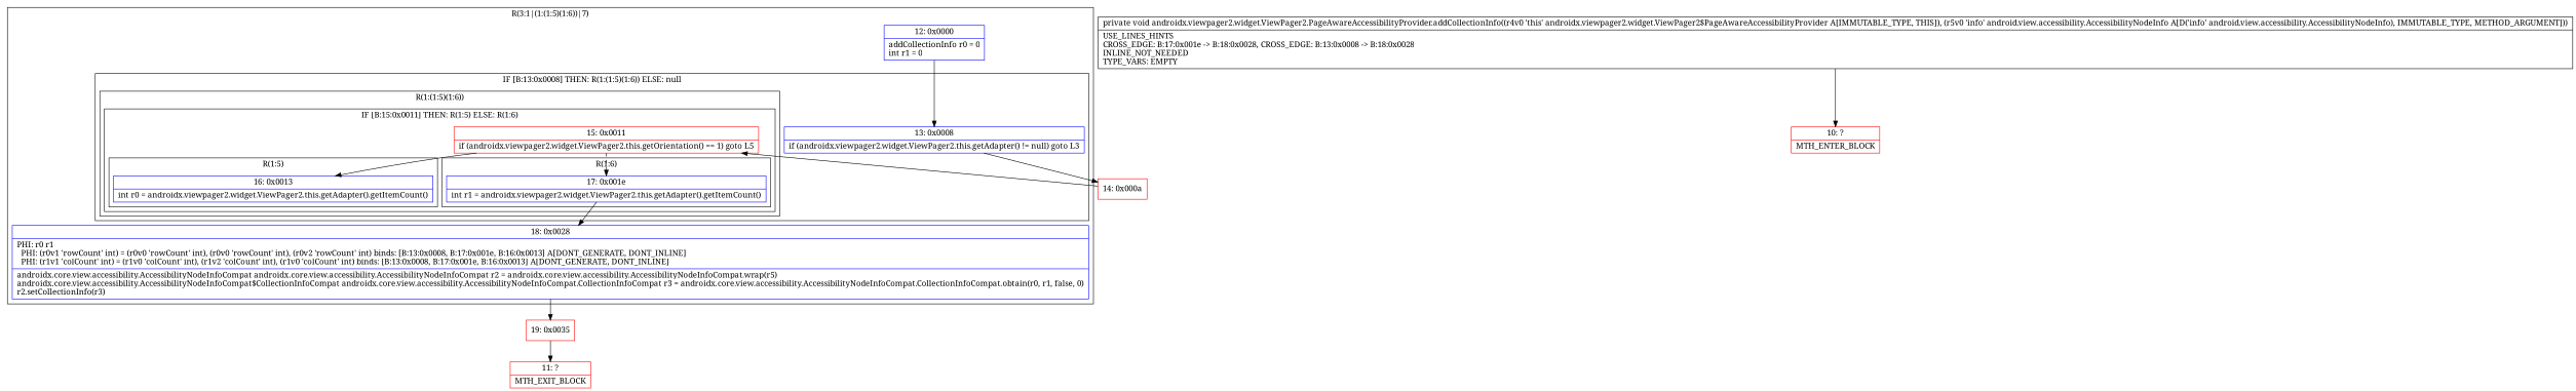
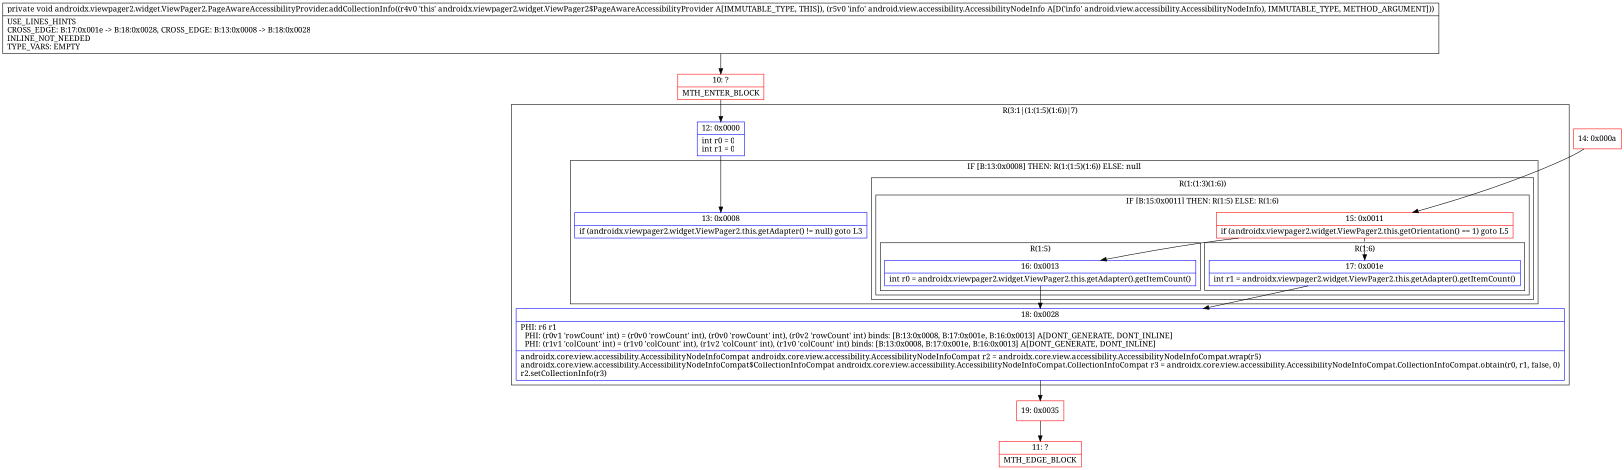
  digraph {
    fontname="Noto Serif"
    node [color=blue fontname="Noto Serif" shape=record]
    edge [fontname="Noto Serif"]
    n1 [label="{16\:\ 0x0013|int r0 = androidx.viewpager2.widget.ViewPager2.this.getAdapter().getItemCount()\l}"]
    n2 [label="{17\:\ 0x001e|int r1 = androidx.viewpager2.widget.ViewPager2.this.getAdapter().getItemCount()\l}"]
    n3 [color=red label="{15\:\ 0x0011|if (androidx.viewpager2.widget.ViewPager2.this.getOrientation() == 1) goto L5\l}"]
    n4 [label="{13\:\ 0x0008|if (androidx.viewpager2.widget.ViewPager2.this.getAdapter() != null) goto L3\l}"]
-   n5 [label="{12\:\ 0x0000|addCollectionInfo r0 = 0\lint r1 = 0\l}"]
-   n6 [label="{18\:\ 0x0028|PHI: r0 r1 \l  PHI: (r0v1 'rowCount' int) = (r0v0 'rowCount' int), (r0v0 'rowCount' int), (r0v2 'rowCount' int) binds: [B:13:0x0008, B:17:0x001e, B:16:0x0013] A[DONT_GENERATE, DONT_INLINE]\l  PHI: (r1v1 'colCount' int) = (r1v0 'colCount' int), (r1v2 'colCount' int), (r1v0 'colCount' int) binds: [B:13:0x0008, B:17:0x001e, B:16:0x0013] A[DONT_GENERATE, DONT_INLINE]\l|androidx.core.view.accessibility.AccessibilityNodeInfoCompat androidx.core.view.accessibility.AccessibilityNodeInfoCompat r2 = androidx.core.view.accessibility.AccessibilityNodeInfoCompat.wrap(r5)\landroidx.core.view.accessibility.AccessibilityNodeInfoCompat$CollectionInfoCompat androidx.core.view.accessibility.AccessibilityNodeInfoCompat.CollectionInfoCompat r3 = androidx.core.view.accessibility.AccessibilityNodeInfoCompat.CollectionInfoCompat.obtain(r0, r1, false, 0)\lr2.setCollectionInfo(r3)\l}"]
+   n5 [label="{12\:\ 0x0000|int r0 = 0\lint r1 = 0\l}"]
+   n6 [label="{18\:\ 0x0028|PHI: r6 r1 \l  PHI: (r0v1 'rowCount' int) = (r0v0 'rowCount' int), (r0v0 'rowCount' int), (r0v2 'rowCount' int) binds: [B:13:0x0008, B:17:0x001e, B:16:0x0013] A[DONT_GENERATE, DONT_INLINE]\l  PHI: (r1v1 'colCount' int) = (r1v0 'colCount' int), (r1v2 'colCount' int), (r1v0 'colCount' int) binds: [B:13:0x0008, B:17:0x001e, B:16:0x0013] A[DONT_GENERATE, DONT_INLINE]\l|androidx.core.view.accessibility.AccessibilityNodeInfoCompat androidx.core.view.accessibility.AccessibilityNodeInfoCompat r2 = androidx.core.view.accessibility.AccessibilityNodeInfoCompat.wrap(r5)\landroidx.core.view.accessibility.AccessibilityNodeInfoCompat$CollectionInfoCompat androidx.core.view.accessibility.AccessibilityNodeInfoCompat.CollectionInfoCompat r3 = androidx.core.view.accessibility.AccessibilityNodeInfoCompat.CollectionInfoCompat.obtain(r0, r1, false, 0)\lr2.setCollectionInfo(r3)\l}"]
    n7 [color=red label="{14\:\ 0x000a}"]
    n8 [color=red label="{19\:\ 0x0035}"]
-   n9 [color=red label="{11\:\ ?|MTH_EXIT_BLOCK\l}"]
+   n9 [color=red label="{11\:\ ?|MTH_EDGE_BLOCK\l}"]
    n10 [color=red label="{10\:\ ?|MTH_ENTER_BLOCK\l}"]
    n11 [label="{private void androidx.viewpager2.widget.ViewPager2.PageAwareAccessibilityProvider.addCollectionInfo((r4v0 'this' androidx.viewpager2.widget.ViewPager2$PageAwareAccessibilityProvider A[IMMUTABLE_TYPE, THIS]), (r5v0 'info' android.view.accessibility.AccessibilityNodeInfo A[D('info' android.view.accessibility.AccessibilityNodeInfo), IMMUTABLE_TYPE, METHOD_ARGUMENT]))  | USE_LINES_HINTS\lCROSS_EDGE: B:17:0x001e \-\> B:18:0x0028, CROSS_EDGE: B:13:0x0008 \-\> B:18:0x0028\lINLINE_NOT_NEEDED\lTYPE_VARS: EMPTY\l}" color=""]
    subgraph cluster_1 {
      label="R(3:1|(1:(1:5)(1:6))|7)"
      n5
      n6
      subgraph cluster_2 {
        label="IF [B:13:0x0008] THEN: R(1:(1:5)(1:6)) ELSE: null"
        n4
        subgraph cluster_3 {
-         label="R(1:(1:5)(1:6))"
+         label="R(1:(1:3)(1:6))"
          subgraph cluster_4 {
            label="IF [B:15:0x0011] THEN: R(1:5) ELSE: R(1:6)"
            n3
            subgraph cluster_5 {
              label="R(1:5)"
              n1
            }
            subgraph cluster_6 {
              label="R(1:6)"
              n2
            }
          }
        }
      }
    }
+   n1 -> n6
    n2 -> n6
    n3 -> n1
    n3 -> n2 [style=dashed]
-   n4 -> n7
    n5 -> n4
    n6 -> n8
    n7 -> n3
    n8 -> n9
+   n10 -> n5
    n11 -> n10
  }
